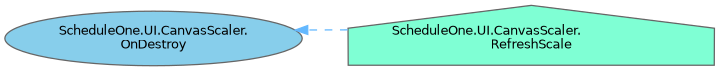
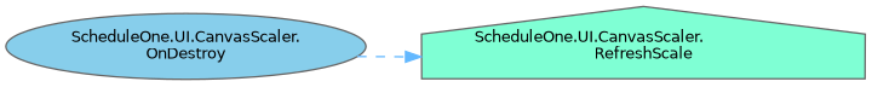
  digraph {
    rankdir=LR
    node [fontname=Helvetica fontsize=10 style=filled]
    n1 [color=gray40 fillcolor=skyblue fontcolor=black height=0.2 label="ScheduleOne.UI.CanvasScaler.\lOnDestroy" shape=ellipse width=0.4]
    n2 [color=grey40 fillcolor=aquamarine height=0.2 label="ScheduleOne.UI.CanvasScaler.\lRefreshScale" shape=house width=0.4]
-   n2 -> n1 [color=steelblue1 fontname=Helvetica fontsize=10 labelfontname=Helvetica labelfontsize=10 style=dashed]
+   n1 -> n2 [color=steelblue1 fontname=Helvetica fontsize=10 labelfontname=Helvetica labelfontsize=10 style=dashed]
  }
